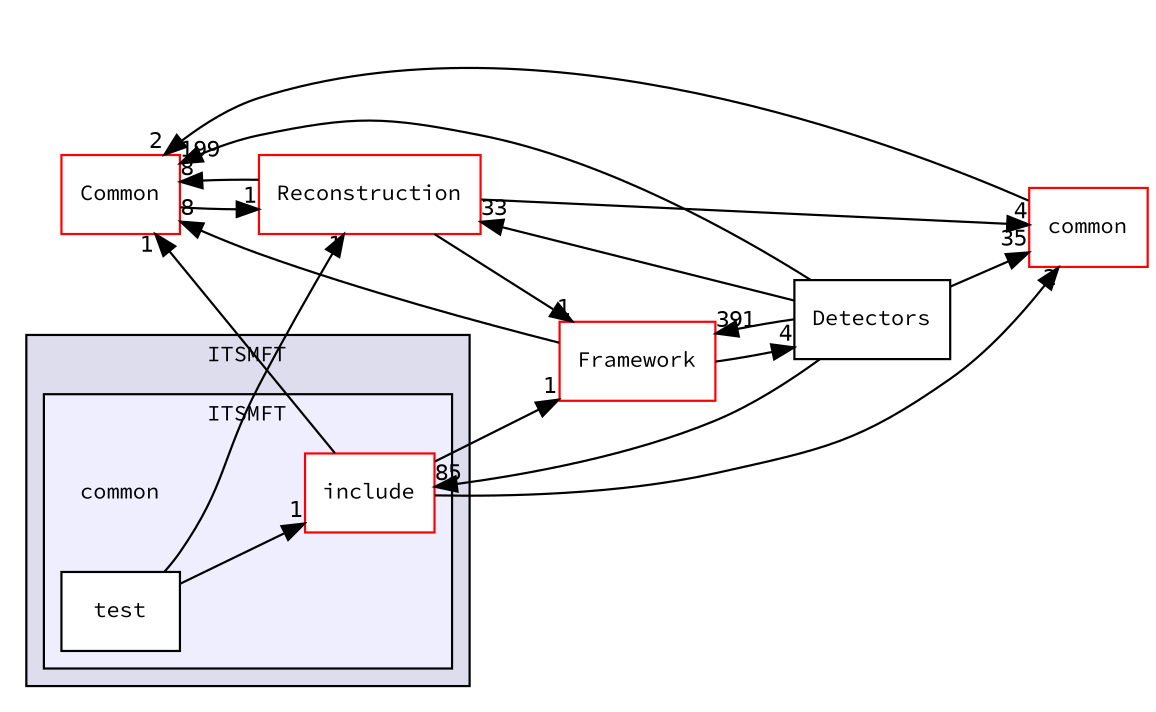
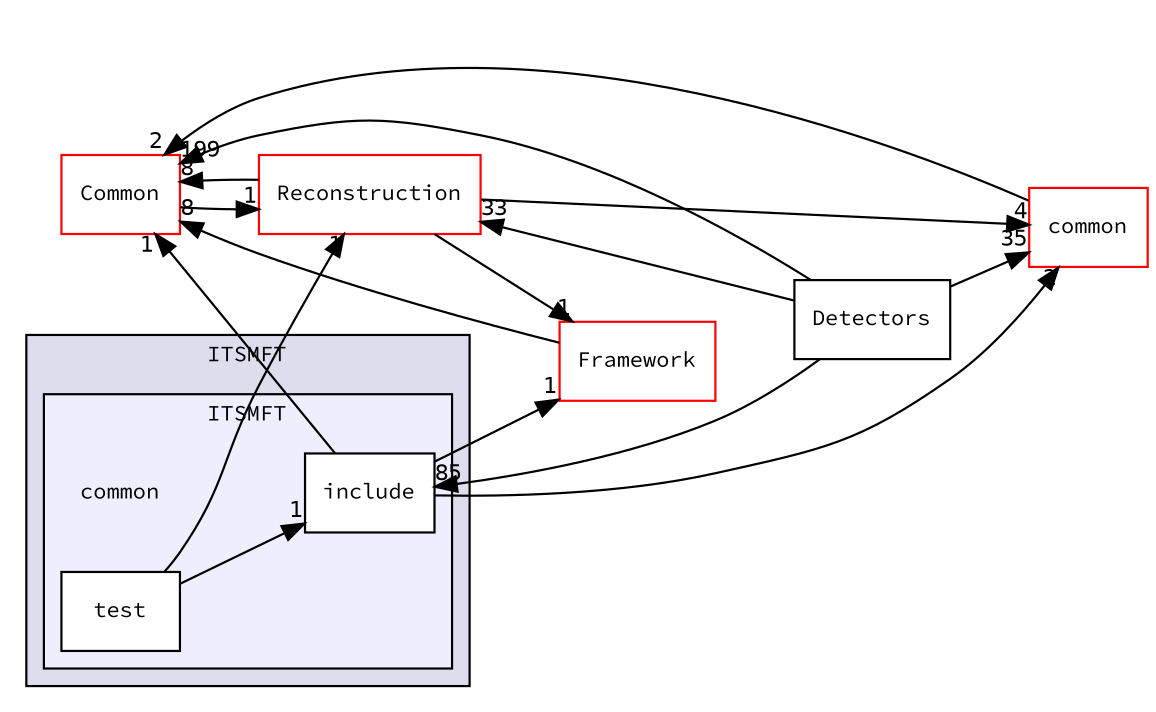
  digraph {
    compound=true
    fontname="Source Code Pro"
    rankdir=LR
    node [fontname="Source Code Pro" fontsize=10 shape=box color=red]
    edge [fontname="Source Code Pro" headlabel=1 labeldistance=1.5 labelfontname=Helvetica labelfontsize=10]
    n1 [label=common shape=plaintext color=""]
-   n2 [fillcolor=white label=include style=filled]
+   n2 [color=black fillcolor=white label=include style=filled]
    n3 [color=black fillcolor=white label=test style=filled]
    n4 [label=Common]
    n5 [label=common]
    n6 [label=Framework]
    n7 [label=Reconstruction]
    n8 [color=black label=Detectors]
    subgraph cluster_1 {
      bgcolor="#ddddee"
      fontsize=10
      label=ITSMFT
      pencolor=black
      subgraph cluster_2 {
        bgcolor="#eeeeff"
        fontsize=10
        label=ITSMFT
        pencolor=black
        n1
        n2
        n3
      }
    }
    n2 -> n4
    n2 -> n5 [headlabel=2]
    n2 -> n6
    n3 -> n2
    n3 -> n7
    n4 -> n7
    n5 -> n4 [headlabel=2]
    n6 -> n4 [headlabel=8]
-   n6 -> n8 [headlabel=4]
    n7 -> n4 [headlabel=8]
    n7 -> n5 [headlabel=4]
    n7 -> n6
    n8 -> n2 [headlabel=85]
    n8 -> n4 [headlabel=199]
    n8 -> n5 [headlabel=35]
-   n8 -> n6 [headlabel=391]
    n8 -> n7 [headlabel=33]
  }
